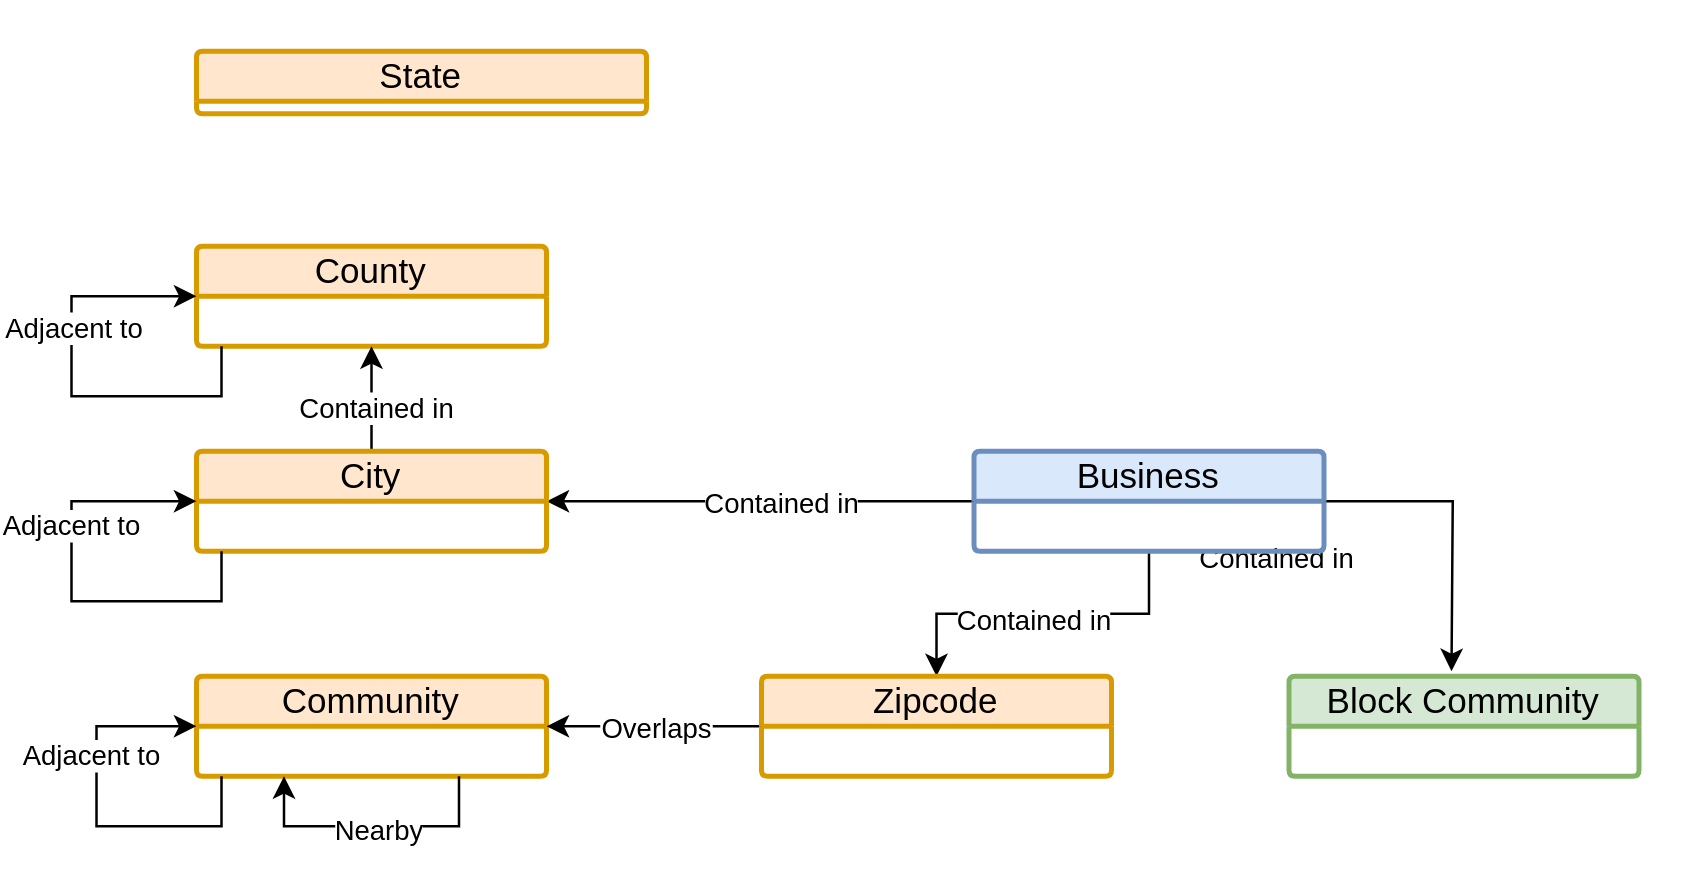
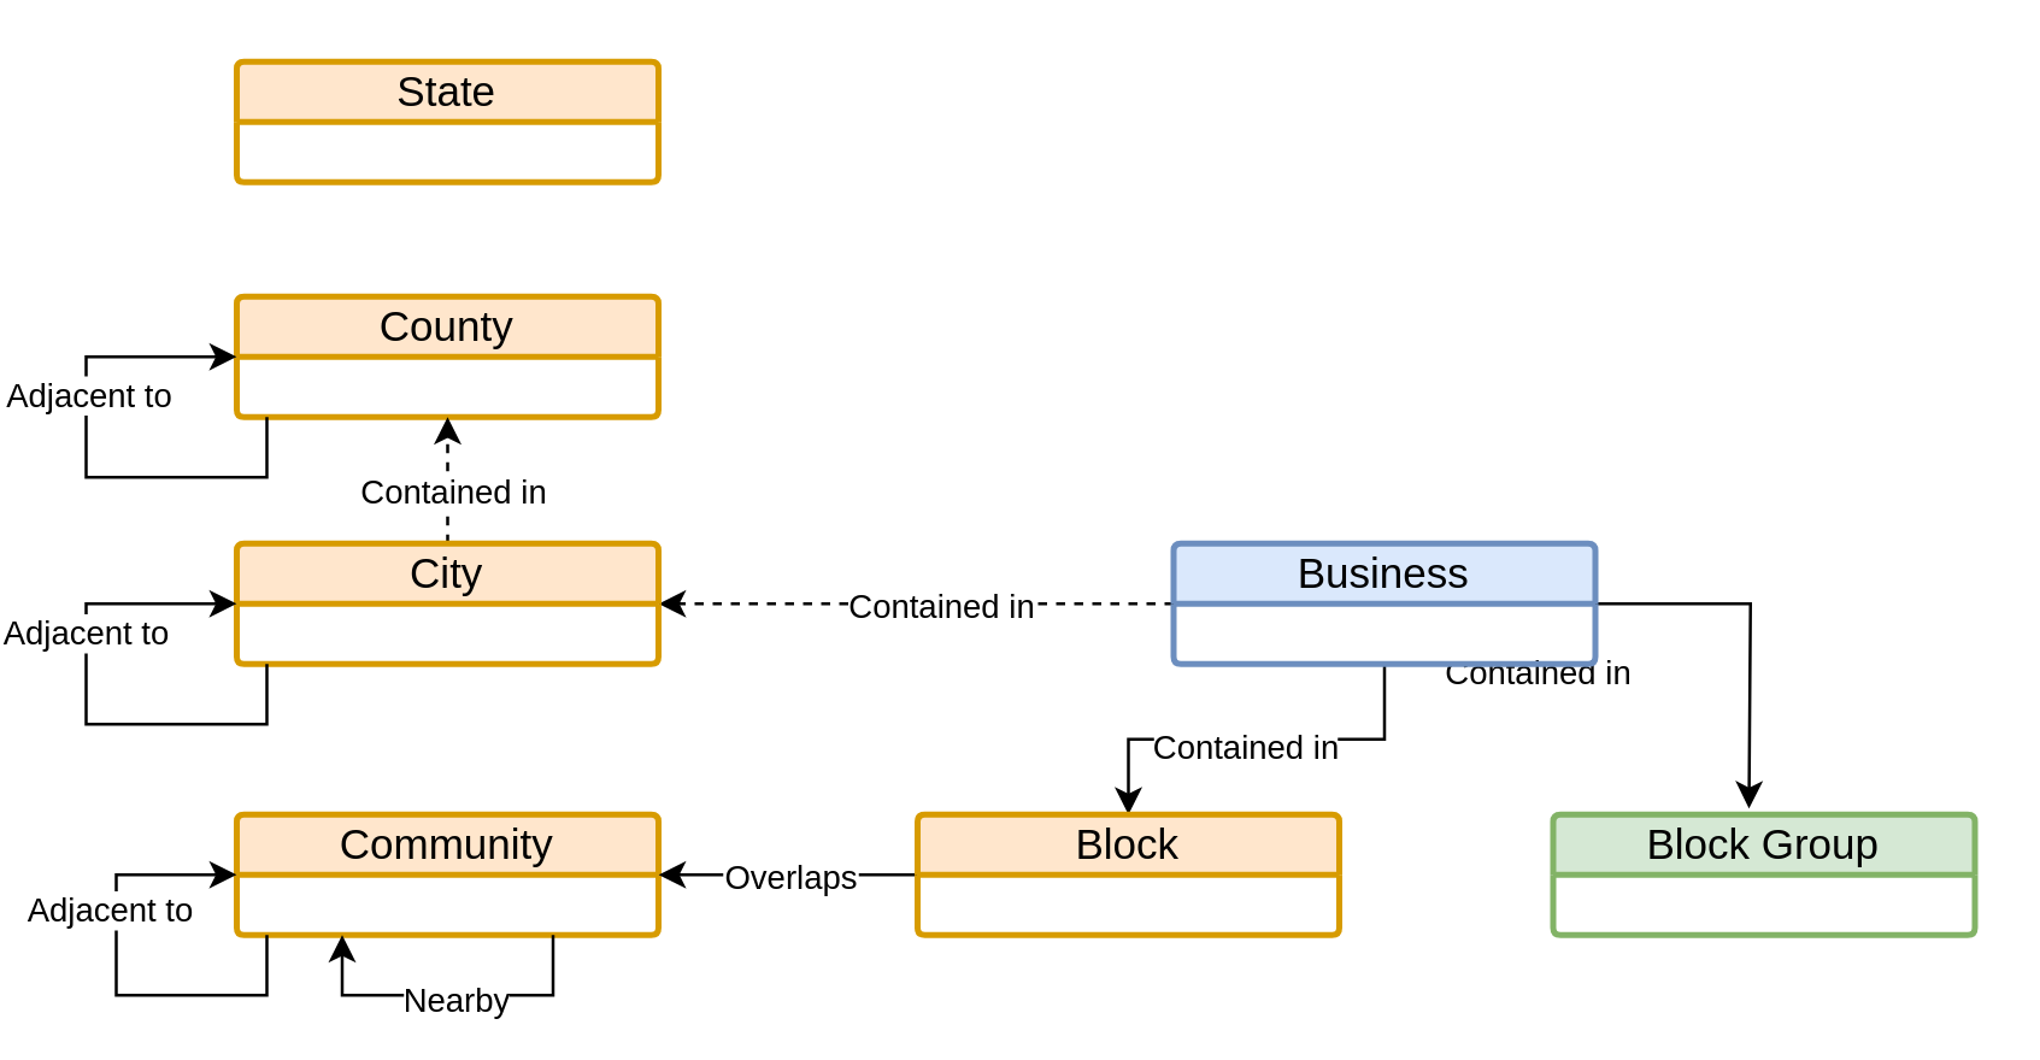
  <mxCell id="0" />
  <mxCell id="1" parent="0" />
  <mxCell id="2" style="edgeStyle=orthogonalEdgeStyle;rounded=0;orthogonalLoop=1;jettySize=auto;html=1;exitX=0.5;exitY=1;exitDx=0;exitDy=0;entryX=0.5;entryY=0;entryDx=0;entryDy=0;" edge="1" parent="1" source="8" target="18"><mxGeometry relative="1" as="geometry" /></mxCell>
  <mxCell id="3" value="Contained in" style="edgeLabel;html=1;align=center;verticalAlign=middle;resizable=0;points=[];" vertex="1" connectable="0" parent="2"><mxGeometry x="0.074" y="2" relative="1" as="geometry"><mxPoint as="offset" /></mxGeometry></mxCell>
  <mxCell id="4" style="edgeStyle=orthogonalEdgeStyle;rounded=0;orthogonalLoop=1;jettySize=auto;html=1;exitX=1;exitY=0.5;exitDx=0;exitDy=0;" edge="1" parent="1" source="8"><mxGeometry relative="1" as="geometry"><mxPoint x="572" y="268" as="targetPoint" /></mxGeometry></mxCell>
  <mxCell id="5" value="Contained in" style="edgeLabel;html=1;align=center;verticalAlign=middle;resizable=0;points=[];" vertex="1" connectable="0" parent="4"><mxGeometry x="0.292" y="-1" relative="1" as="geometry"><mxPoint x="-70" y="-3" as="offset" /></mxGeometry></mxCell>
- <mxCell id="6" style="edgeStyle=orthogonalEdgeStyle;rounded=0;orthogonalLoop=1;jettySize=auto;html=1;exitX=0;exitY=0.5;exitDx=0;exitDy=0;entryX=1;entryY=0.5;entryDx=0;entryDy=0;" edge="1" parent="1" source="8" target="15"><mxGeometry relative="1" as="geometry" /></mxCell>
+ <mxCell id="6" style="edgeStyle=orthogonalEdgeStyle;rounded=0;orthogonalLoop=1;jettySize=auto;html=1;exitX=0;exitY=0.5;exitDx=0;exitDy=0;entryX=1;entryY=0.5;entryDx=0;entryDy=0;dashed=1;" edge="1" parent="1" source="8" target="15"><mxGeometry relative="1" as="geometry" /></mxCell>
  <mxCell id="7" value="Contained in" style="edgeLabel;html=1;align=center;verticalAlign=middle;resizable=0;points=[];" vertex="1" connectable="0" parent="6"><mxGeometry x="-0.086" relative="1" as="geometry"><mxPoint as="offset" /></mxGeometry></mxCell>
  <mxCell id="8" value="Business" style="swimlane;childLayout=stackLayout;horizontal=1;startSize=20;horizontalStack=0;rounded=1;fontSize=14;fontStyle=0;strokeWidth=2;resizeParent=0;resizeLast=1;shadow=0;dashed=0;align=center;arcSize=4;whiteSpace=wrap;html=1;fillColor=#dae8fc;strokeColor=#6c8ebf;" parent="1" vertex="1"><mxGeometry x="381" y="180" width="140" height="40" as="geometry" /></mxCell>
- <mxCell id="9" value="State" style="swimlane;childLayout=stackLayout;horizontal=1;startSize=20;horizontalStack=0;rounded=1;fontSize=14;fontStyle=0;strokeWidth=2;resizeParent=0;resizeLast=1;shadow=0;dashed=0;align=center;arcSize=4;whiteSpace=wrap;html=1;fillColor=#ffe6cc;strokeColor=#d79b00;" vertex="1" parent="1"><mxGeometry x="70" y="20" width="180" height="25" as="geometry" /></mxCell>
+ <mxCell id="9" value="State" style="swimlane;childLayout=stackLayout;horizontal=1;startSize=20;horizontalStack=0;rounded=1;fontSize=14;fontStyle=0;strokeWidth=2;resizeParent=0;resizeLast=1;shadow=0;dashed=0;align=center;arcSize=4;whiteSpace=wrap;html=1;fillColor=#ffe6cc;strokeColor=#d79b00;" vertex="1" parent="1"><mxGeometry x="70" y="20" width="140" height="40" as="geometry" /></mxCell>
  <mxCell id="10" value="Community" style="swimlane;childLayout=stackLayout;horizontal=1;startSize=20;horizontalStack=0;rounded=1;fontSize=14;fontStyle=0;strokeWidth=2;resizeParent=0;resizeLast=1;shadow=0;dashed=0;align=center;arcSize=4;whiteSpace=wrap;html=1;fillColor=#ffe6cc;strokeColor=#d79b00;" vertex="1" parent="1"><mxGeometry x="70" y="270" width="140" height="40" as="geometry" /></mxCell>
  <mxCell id="11" value="County" style="swimlane;childLayout=stackLayout;horizontal=1;startSize=20;horizontalStack=0;rounded=1;fontSize=14;fontStyle=0;strokeWidth=2;resizeParent=0;resizeLast=1;shadow=0;dashed=0;align=center;arcSize=4;whiteSpace=wrap;html=1;fillColor=#ffe6cc;strokeColor=#d79b00;" vertex="1" parent="1"><mxGeometry x="70" y="98" width="140" height="40" as="geometry" /></mxCell>
- <mxCell id="12" value="Block Community" style="swimlane;childLayout=stackLayout;horizontal=1;startSize=20;horizontalStack=0;rounded=1;fontSize=14;fontStyle=0;strokeWidth=2;resizeParent=0;resizeLast=1;shadow=0;dashed=0;align=center;arcSize=4;whiteSpace=wrap;html=1;fillColor=#d5e8d4;strokeColor=#82b366;" vertex="1" parent="1"><mxGeometry x="507" y="270" width="140" height="40" as="geometry" /></mxCell>
- <mxCell id="13" style="edgeStyle=orthogonalEdgeStyle;rounded=0;orthogonalLoop=1;jettySize=auto;html=1;exitX=0.5;exitY=0;exitDx=0;exitDy=0;entryX=0.5;entryY=1;entryDx=0;entryDy=0;" edge="1" parent="1" source="15" target="11"><mxGeometry relative="1" as="geometry" /></mxCell>
+ <mxCell id="12" value="Block Group" style="swimlane;childLayout=stackLayout;horizontal=1;startSize=20;horizontalStack=0;rounded=1;fontSize=14;fontStyle=0;strokeWidth=2;resizeParent=0;resizeLast=1;shadow=0;dashed=0;align=center;arcSize=4;whiteSpace=wrap;html=1;fillColor=#d5e8d4;strokeColor=#82b366;" vertex="1" parent="1"><mxGeometry x="507" y="270" width="140" height="40" as="geometry" /></mxCell>
+ <mxCell id="13" style="edgeStyle=orthogonalEdgeStyle;rounded=0;orthogonalLoop=1;jettySize=auto;html=1;exitX=0.5;exitY=0;exitDx=0;exitDy=0;entryX=0.5;entryY=1;entryDx=0;entryDy=0;dashed=1;" edge="1" parent="1" source="15" target="11"><mxGeometry relative="1" as="geometry" /></mxCell>
  <mxCell id="14" value="Contained in" style="edgeLabel;html=1;align=center;verticalAlign=middle;resizable=0;points=[];" vertex="1" connectable="0" parent="13"><mxGeometry x="-0.143" y="-1" relative="1" as="geometry"><mxPoint as="offset" /></mxGeometry></mxCell>
  <mxCell id="15" value="City" style="swimlane;childLayout=stackLayout;horizontal=1;startSize=20;horizontalStack=0;rounded=1;fontSize=14;fontStyle=0;strokeWidth=2;resizeParent=0;resizeLast=1;shadow=0;dashed=0;align=center;arcSize=4;whiteSpace=wrap;html=1;fillColor=#ffe6cc;strokeColor=#d79b00;" vertex="1" parent="1"><mxGeometry x="70" y="180" width="140" height="40" as="geometry" /></mxCell>
  <mxCell id="16" style="edgeStyle=orthogonalEdgeStyle;rounded=0;orthogonalLoop=1;jettySize=auto;html=1;exitX=0;exitY=0.5;exitDx=0;exitDy=0;entryX=1;entryY=0.5;entryDx=0;entryDy=0;" edge="1" parent="1" source="18" target="10"><mxGeometry relative="1" as="geometry" /></mxCell>
  <mxCell id="17" value="Overlaps" style="edgeLabel;html=1;align=center;verticalAlign=middle;resizable=0;points=[];" vertex="1" connectable="0" parent="16"><mxGeometry x="-0.011" relative="1" as="geometry"><mxPoint as="offset" /></mxGeometry></mxCell>
- <mxCell id="18" value="Zipcode" style="swimlane;childLayout=stackLayout;horizontal=1;startSize=20;horizontalStack=0;rounded=1;fontSize=14;fontStyle=0;strokeWidth=2;resizeParent=0;resizeLast=1;shadow=0;dashed=0;align=center;arcSize=4;whiteSpace=wrap;html=1;fillColor=#ffe6cc;strokeColor=#d79b00;" vertex="1" parent="1"><mxGeometry x="296" y="270" width="140" height="40" as="geometry" /></mxCell>
+ <mxCell id="18" value="Block" style="swimlane;childLayout=stackLayout;horizontal=1;startSize=20;horizontalStack=0;rounded=1;fontSize=14;fontStyle=0;strokeWidth=2;resizeParent=0;resizeLast=1;shadow=0;dashed=0;align=center;arcSize=4;whiteSpace=wrap;html=1;fillColor=#ffe6cc;strokeColor=#d79b00;" vertex="1" parent="1"><mxGeometry x="296" y="270" width="140" height="40" as="geometry" /></mxCell>
  <mxCell id="19" style="edgeStyle=orthogonalEdgeStyle;rounded=0;orthogonalLoop=1;jettySize=auto;html=1;entryX=0;entryY=0.5;entryDx=0;entryDy=0;" edge="1" parent="1" target="11"><mxGeometry relative="1" as="geometry"><mxPoint x="80" y="138" as="sourcePoint" /><Array as="points"><mxPoint x="80" y="138" /><mxPoint x="80" y="158" /><mxPoint x="20" y="158" /><mxPoint x="20" y="118" /></Array></mxGeometry></mxCell>
  <mxCell id="20" value="Adjacent to" style="edgeLabel;html=1;align=center;verticalAlign=middle;resizable=0;points=[];" vertex="1" connectable="0" parent="19"><mxGeometry x="0.272" relative="1" as="geometry"><mxPoint as="offset" /></mxGeometry></mxCell>
  <mxCell id="21" style="edgeStyle=orthogonalEdgeStyle;rounded=0;orthogonalLoop=1;jettySize=auto;html=1;entryX=0;entryY=0.5;entryDx=0;entryDy=0;" edge="1" parent="1" target="15"><mxGeometry relative="1" as="geometry"><mxPoint x="80" y="220" as="sourcePoint" /><Array as="points"><mxPoint x="80" y="240" /><mxPoint x="20" y="240" /><mxPoint x="20" y="200" /></Array></mxGeometry></mxCell>
  <mxCell id="22" value="Adjacent to" style="edgeLabel;html=1;align=center;verticalAlign=middle;resizable=0;points=[];" vertex="1" connectable="0" parent="21"><mxGeometry x="0.303" y="1" relative="1" as="geometry"><mxPoint as="offset" /></mxGeometry></mxCell>
  <mxCell id="23" style="edgeStyle=orthogonalEdgeStyle;rounded=0;orthogonalLoop=1;jettySize=auto;html=1;entryX=0;entryY=0.5;entryDx=0;entryDy=0;" edge="1" parent="1" target="10"><mxGeometry relative="1" as="geometry"><mxPoint x="80" y="310" as="sourcePoint" /><Array as="points"><mxPoint x="80" y="310" /><mxPoint x="80" y="330" /><mxPoint x="30" y="330" /><mxPoint x="30" y="290" /></Array></mxGeometry></mxCell>
  <mxCell id="24" value="Adjacent to" style="edgeLabel;html=1;align=center;verticalAlign=middle;resizable=0;points=[];" vertex="1" connectable="0" parent="23"><mxGeometry x="0.314" y="3" relative="1" as="geometry"><mxPoint as="offset" /></mxGeometry></mxCell>
  <mxCell id="25" style="edgeStyle=orthogonalEdgeStyle;rounded=0;orthogonalLoop=1;jettySize=auto;html=1;exitX=0.75;exitY=1;exitDx=0;exitDy=0;entryX=0.25;entryY=1;entryDx=0;entryDy=0;" edge="1" parent="1" source="10" target="10"><mxGeometry relative="1" as="geometry" /></mxCell>
  <mxCell id="26" value="Nearby" style="edgeLabel;html=1;align=center;verticalAlign=middle;resizable=0;points=[];" vertex="1" connectable="0" parent="25"><mxGeometry x="-0.036" y="1" relative="1" as="geometry"><mxPoint as="offset" /></mxGeometry></mxCell>
